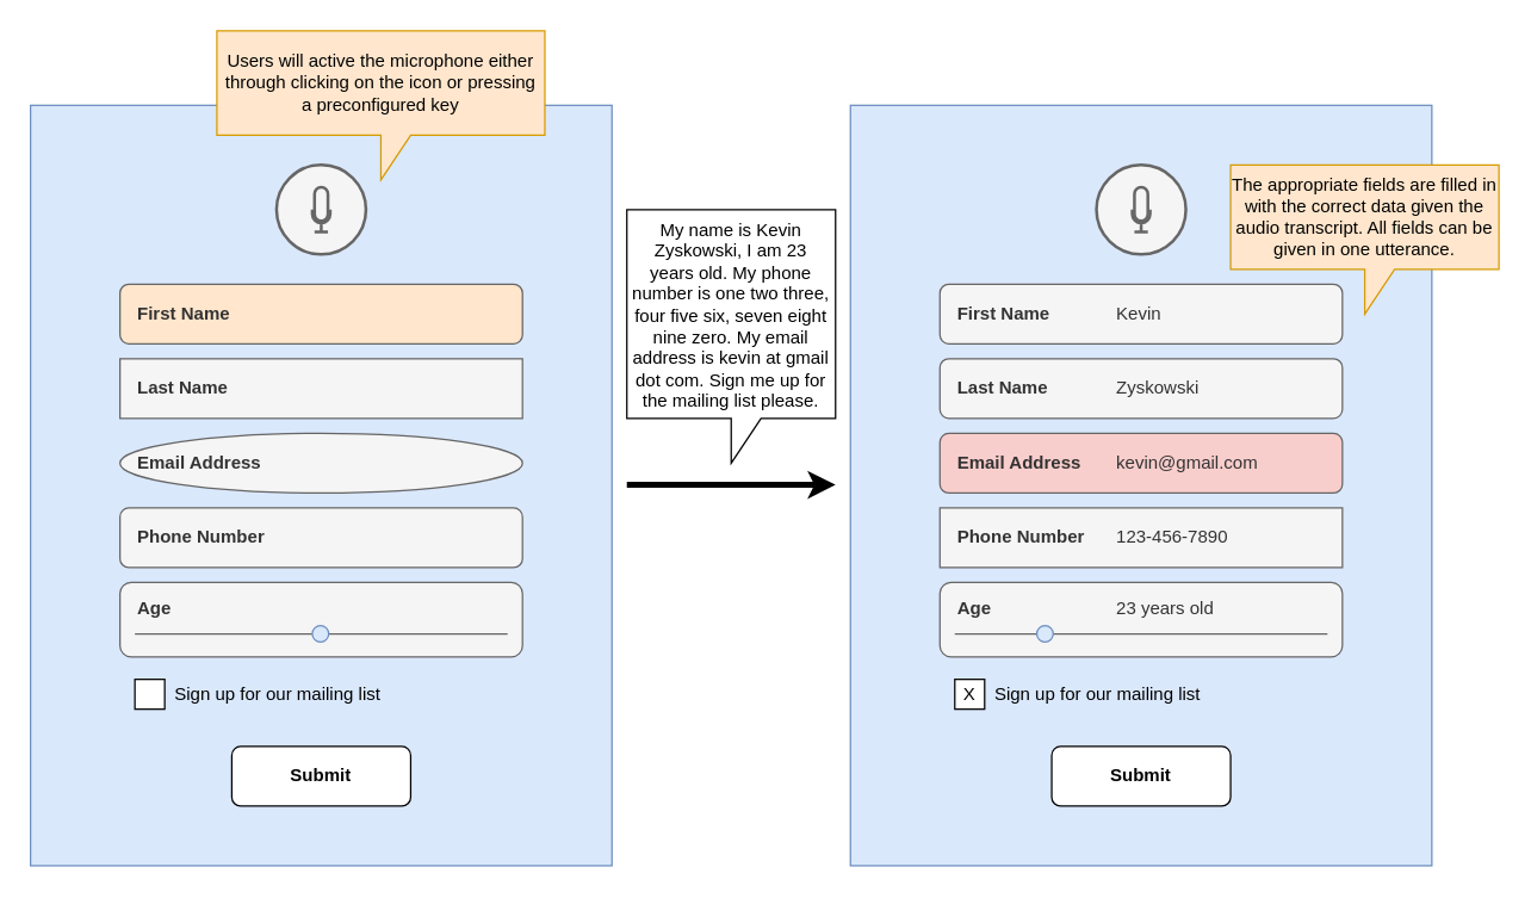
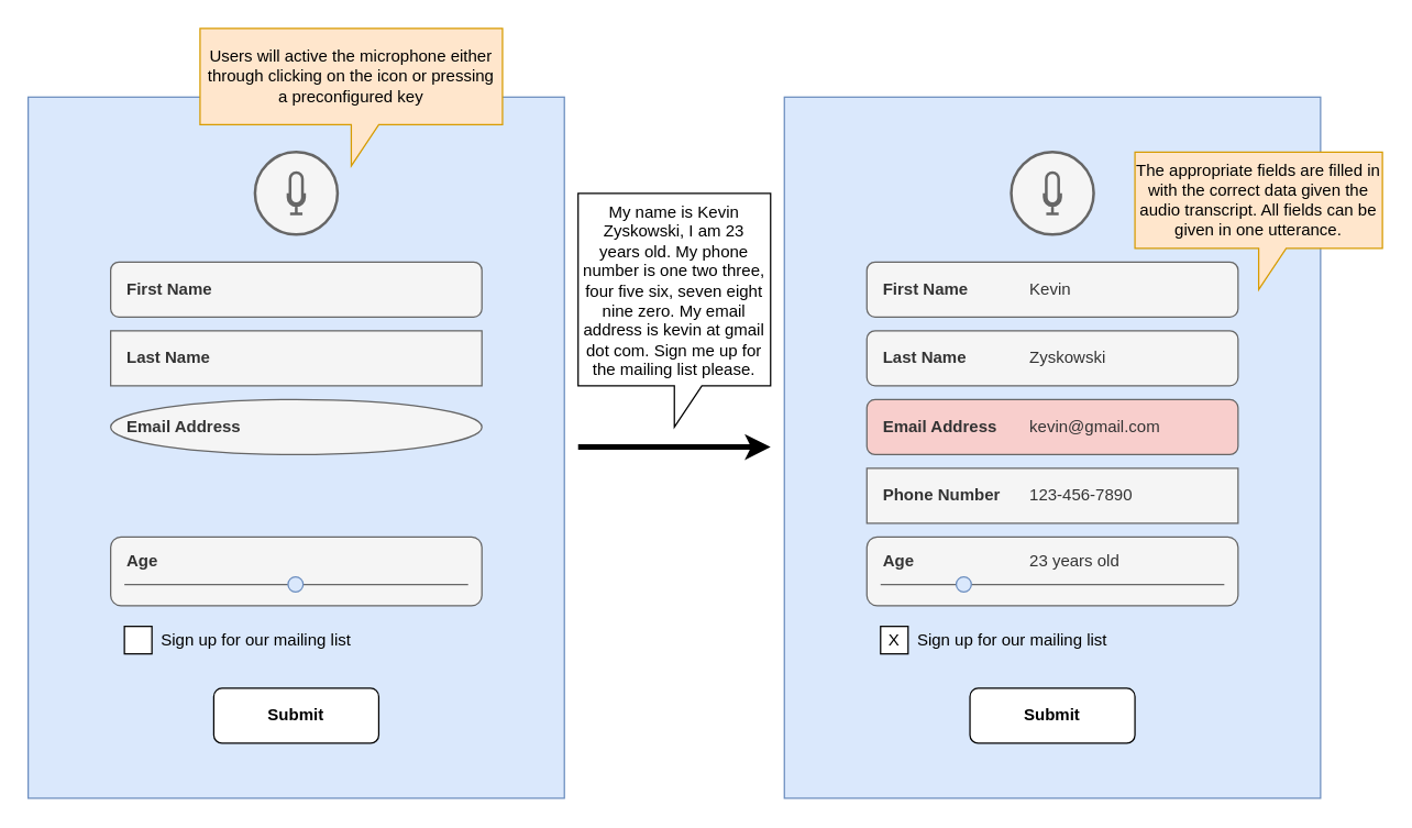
  <mxCell id="0" />
  <mxCell id="1" parent="0" />
  <mxCell id="2" value="" style="rounded=0;whiteSpace=wrap;html=1;fillColor=#dae8fc;strokeColor=#6c8ebf;" vertex="1" parent="1"><mxGeometry x="20" y="70" width="390" height="510" as="geometry" /></mxCell>
  <mxCell id="3" value="" style="group;strokeWidth=1;strokeColor=none;" vertex="1" connectable="0" parent="1"><mxGeometry x="185" y="110" width="60" height="60" as="geometry" /></mxCell>
  <mxCell id="4" value="" style="ellipse;whiteSpace=wrap;html=1;aspect=fixed;fillColor=#f5f5f5;fontColor=#333333;strokeColor=#666666;strokeWidth=2;" vertex="1" parent="3"><mxGeometry width="60" height="60" as="geometry" /></mxCell>
  <mxCell id="5" value="" style="html=1;verticalLabelPosition=bottom;align=center;labelBackgroundColor=#ffffff;verticalAlign=top;strokeWidth=2;shadow=0;dashed=0;shape=mxgraph.ios7.icons.microphone;fillColor=#f5f5f5;fontColor=#333333;strokeColor=#666666;" vertex="1" parent="3"><mxGeometry x="24" y="15" width="12" height="30" as="geometry" /></mxCell>
- <mxCell id="6" value="First Name" style="rounded=1;whiteSpace=wrap;html=1;align=left;spacingLeft=10;fontStyle=1;fillColor=#ffe6cc;fontColor=#333333;strokeColor=#666666;" vertex="1" parent="1"><mxGeometry x="80" y="190" width="270" height="40" as="geometry" /></mxCell>
+ <mxCell id="6" value="First Name" style="rounded=1;whiteSpace=wrap;html=1;align=left;spacingLeft=10;fontStyle=1;fillColor=#f5f5f5;fontColor=#333333;strokeColor=#666666;" vertex="1" parent="1"><mxGeometry x="80" y="190" width="270" height="40" as="geometry" /></mxCell>
  <mxCell id="7" value="Last Name" style="whiteSpace=wrap;html=1;align=left;spacingLeft=10;fontStyle=1;fillColor=#f5f5f5;fontColor=#333333;strokeColor=#666666;rounded=0;" vertex="1" parent="1"><mxGeometry x="80" y="240" width="270" height="40" as="geometry" /></mxCell>
  <mxCell id="8" value="Email Address" style="ellipse;whiteSpace=wrap;html=1;align=left;spacingLeft=10;fontStyle=1;fillColor=#f5f5f5;fontColor=#333333;strokeColor=#666666;" vertex="1" parent="1"><mxGeometry x="80" y="290" width="270" height="40" as="geometry" /></mxCell>
- <mxCell id="9" value="Phone Number" style="rounded=1;whiteSpace=wrap;html=1;align=left;spacingLeft=10;fontStyle=1;fillColor=#f5f5f5;fontColor=#333333;strokeColor=#666666;" vertex="1" parent="1"><mxGeometry x="80" y="340" width="270" height="40" as="geometry" /></mxCell>
  <mxCell id="10" value="" style="group" vertex="1" connectable="0" parent="1"><mxGeometry x="80" y="390" width="270" height="50" as="geometry" /></mxCell>
  <mxCell id="11" value="Age" style="rounded=1;whiteSpace=wrap;html=1;align=left;spacingLeft=10;fontStyle=1;fillColor=#f5f5f5;fontColor=#333333;strokeColor=#666666;verticalAlign=top;spacing=2;spacingTop=4;" vertex="1" parent="10"><mxGeometry width="270" height="50" as="geometry" /></mxCell>
  <mxCell id="12" value="" style="endArrow=none;html=1;rounded=0;strokeWidth=1;fillColor=#f5f5f5;strokeColor=#666666;" edge="1" parent="10"><mxGeometry width="50" height="50" relative="1" as="geometry"><mxPoint x="10" y="34.55" as="sourcePoint" /><mxPoint x="260" y="34.55" as="targetPoint" /></mxGeometry></mxCell>
  <mxCell id="13" value="" style="ellipse;whiteSpace=wrap;html=1;aspect=fixed;fillColor=#dae8fc;strokeColor=#6c8ebf;" vertex="1" parent="10"><mxGeometry x="129" y="29" width="11" height="11" as="geometry" /></mxCell>
  <mxCell id="14" value="" style="whiteSpace=wrap;html=1;aspect=fixed;" vertex="1" parent="1"><mxGeometry x="90" y="455" width="20" height="20" as="geometry" /></mxCell>
  <mxCell id="15" value="Sign up for our mailing list" style="text;html=1;align=left;verticalAlign=middle;whiteSpace=wrap;rounded=0;" vertex="1" parent="1"><mxGeometry x="115" y="450" width="230" height="30" as="geometry" /></mxCell>
  <mxCell id="16" value="Submit" style="rounded=1;whiteSpace=wrap;html=1;fontStyle=1;" vertex="1" parent="1"><mxGeometry x="155" y="500" width="120" height="40" as="geometry" /></mxCell>
  <mxCell id="17" value="Users will active the microphone either through clicking on the icon or pressing a preconfigured key" style="shape=callout;whiteSpace=wrap;html=1;perimeter=calloutPerimeter;fillColor=#ffe6cc;strokeColor=#d79b00;" vertex="1" parent="1"><mxGeometry x="145" y="20" width="220" height="100" as="geometry" /></mxCell>
  <mxCell id="18" value="" style="rounded=0;whiteSpace=wrap;html=1;fillColor=#dae8fc;strokeColor=#6c8ebf;" vertex="1" parent="1"><mxGeometry x="570" y="70" width="390" height="510" as="geometry" /></mxCell>
  <mxCell id="19" value="" style="group;strokeWidth=1;strokeColor=none;" vertex="1" connectable="0" parent="1"><mxGeometry x="735" y="110" width="60" height="60" as="geometry" /></mxCell>
  <mxCell id="20" value="" style="ellipse;whiteSpace=wrap;html=1;aspect=fixed;fillColor=#f5f5f5;fontColor=#333333;strokeColor=#666666;strokeWidth=2;" vertex="1" parent="19"><mxGeometry width="60" height="60" as="geometry" /></mxCell>
  <mxCell id="21" value="" style="html=1;verticalLabelPosition=bottom;align=center;labelBackgroundColor=#ffffff;verticalAlign=top;strokeWidth=2;shadow=0;dashed=0;shape=mxgraph.ios7.icons.microphone;fillColor=#f5f5f5;fontColor=#333333;strokeColor=#666666;" vertex="1" parent="19"><mxGeometry x="24" y="15" width="12" height="30" as="geometry" /></mxCell>
  <mxCell id="22" value="First Name &lt;span style=&quot;white-space: pre;&quot;&gt;&#09;&lt;span style=&quot;white-space: pre;&quot;&gt;&#09;&lt;/span&gt;&lt;/span&gt;&lt;span style=&quot;font-weight: normal;&quot;&gt;Kevin&lt;/span&gt;" style="rounded=1;whiteSpace=wrap;html=1;align=left;spacingLeft=10;fontStyle=1;fillColor=#f5f5f5;fontColor=#333333;strokeColor=#666666;" vertex="1" parent="1"><mxGeometry x="630" y="190" width="270" height="40" as="geometry" /></mxCell>
  <mxCell id="23" value="Last Name&lt;span style=&quot;font-weight: normal;&quot;&gt;&amp;nbsp;&lt;span style=&quot;white-space: pre;&quot;&gt;&#09;&lt;span style=&quot;white-space: pre;&quot;&gt;&#09;&lt;/span&gt;&lt;/span&gt;Zyskowski&lt;/span&gt;" style="rounded=1;whiteSpace=wrap;html=1;align=left;spacingLeft=10;fontStyle=1;fillColor=#f5f5f5;fontColor=#333333;strokeColor=#666666;" vertex="1" parent="1"><mxGeometry x="630" y="240" width="270" height="40" as="geometry" /></mxCell>
  <mxCell id="24" value="Email Address&lt;span style=&quot;white-space: pre;&quot;&gt;&#09;&lt;/span&gt;&lt;span style=&quot;font-weight: normal;&quot;&gt;kevin@gmail.com&lt;/span&gt;" style="rounded=1;whiteSpace=wrap;html=1;align=left;spacingLeft=10;fontStyle=1;fillColor=#f8cecc;fontColor=#333333;strokeColor=#666666;" vertex="1" parent="1"><mxGeometry x="630" y="290" width="270" height="40" as="geometry" /></mxCell>
  <mxCell id="25" value="Phone Number&lt;span style=&quot;white-space: pre;&quot;&gt;&#09;&lt;/span&gt;&lt;span style=&quot;font-weight: normal;&quot;&gt;123-456-7890&lt;/span&gt;" style="whiteSpace=wrap;html=1;align=left;spacingLeft=10;fontStyle=1;fillColor=#f5f5f5;fontColor=#333333;strokeColor=#666666;rounded=0;" vertex="1" parent="1"><mxGeometry x="630" y="340" width="270" height="40" as="geometry" /></mxCell>
  <mxCell id="26" value="" style="group" vertex="1" connectable="0" parent="1"><mxGeometry x="630" y="390" width="270" height="50" as="geometry" /></mxCell>
  <mxCell id="27" value="Age&lt;span style=&quot;white-space: pre;&quot;&gt;&#09;&lt;span style=&quot;white-space: pre;&quot;&gt;&#09;&lt;span style=&quot;white-space: pre;&quot;&gt;&#09;&lt;/span&gt;&lt;span style=&quot;white-space: pre;&quot;&gt;&#09;&lt;/span&gt;&lt;span style=&quot;font-weight: normal;&quot;&gt;23 years old&lt;/span&gt;&lt;/span&gt;&lt;/span&gt;" style="rounded=1;whiteSpace=wrap;html=1;align=left;spacingLeft=10;fontStyle=1;fillColor=#f5f5f5;fontColor=#333333;strokeColor=#666666;verticalAlign=top;spacing=2;spacingTop=4;" vertex="1" parent="26"><mxGeometry width="270" height="50" as="geometry" /></mxCell>
  <mxCell id="28" value="" style="endArrow=none;html=1;rounded=0;strokeWidth=1;fillColor=#f5f5f5;strokeColor=#666666;" edge="1" parent="26"><mxGeometry width="50" height="50" relative="1" as="geometry"><mxPoint x="10" y="34.55" as="sourcePoint" /><mxPoint x="260" y="34.55" as="targetPoint" /></mxGeometry></mxCell>
  <mxCell id="29" value="" style="ellipse;whiteSpace=wrap;html=1;aspect=fixed;fillColor=#dae8fc;strokeColor=#6c8ebf;" vertex="1" parent="26"><mxGeometry x="65" y="29" width="11" height="11" as="geometry" /></mxCell>
  <mxCell id="30" value="X" style="whiteSpace=wrap;html=1;aspect=fixed;" vertex="1" parent="1"><mxGeometry x="640" y="455" width="20" height="20" as="geometry" /></mxCell>
  <mxCell id="31" value="Sign up for our mailing list" style="text;html=1;align=left;verticalAlign=middle;whiteSpace=wrap;rounded=0;" vertex="1" parent="1"><mxGeometry x="665" y="450" width="230" height="30" as="geometry" /></mxCell>
  <mxCell id="32" value="Submit" style="rounded=1;whiteSpace=wrap;html=1;fontStyle=1;" vertex="1" parent="1"><mxGeometry x="705" y="500" width="120" height="40" as="geometry" /></mxCell>
  <mxCell id="33" value="" style="endArrow=classic;html=1;rounded=0;strokeWidth=4;" edge="1" parent="1"><mxGeometry width="50" height="50" relative="1" as="geometry"><mxPoint x="420" y="324.57" as="sourcePoint" /><mxPoint x="560" y="324.57" as="targetPoint" /></mxGeometry></mxCell>
  <mxCell id="34" value="My name is Kevin Zyskowski, I am 23 years old.&amp;nbsp;&lt;span style=&quot;background-color: initial;&quot;&gt;My phone number is one two three, four five six, seven eight nine zero.&amp;nbsp;&lt;/span&gt;&lt;span style=&quot;background-color: initial;&quot;&gt;My email address is kevin at gmail dot com.&amp;nbsp;&lt;/span&gt;&lt;span style=&quot;background-color: initial;&quot;&gt;Sign me up for the mailing list please.&lt;/span&gt;" style="shape=callout;whiteSpace=wrap;html=1;perimeter=calloutPerimeter;align=center;verticalAlign=top;spacing=2;spacingLeft=2;spacingRight=2;" vertex="1" parent="1"><mxGeometry x="420" y="140" width="140" height="170" as="geometry" /></mxCell>
  <mxCell id="35" value="The appropriate fields are filled in with the correct data given the audio transcript. All fields can be given in one utterance." style="shape=callout;whiteSpace=wrap;html=1;perimeter=calloutPerimeter;fillColor=#ffe6cc;strokeColor=#d79b00;" vertex="1" parent="1"><mxGeometry x="825" y="110" width="180" height="100" as="geometry" /></mxCell>
